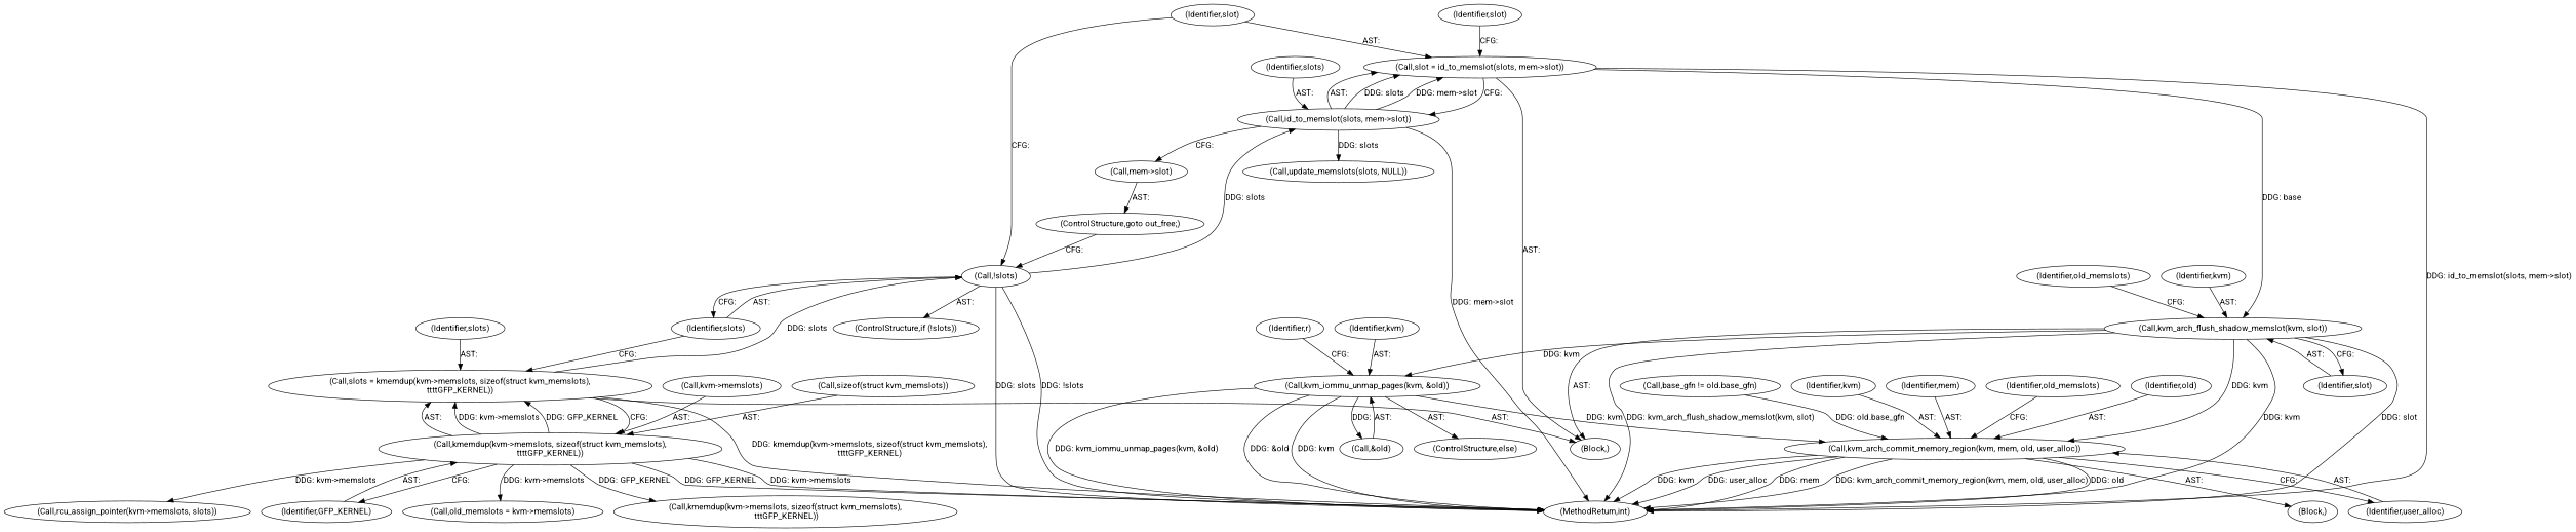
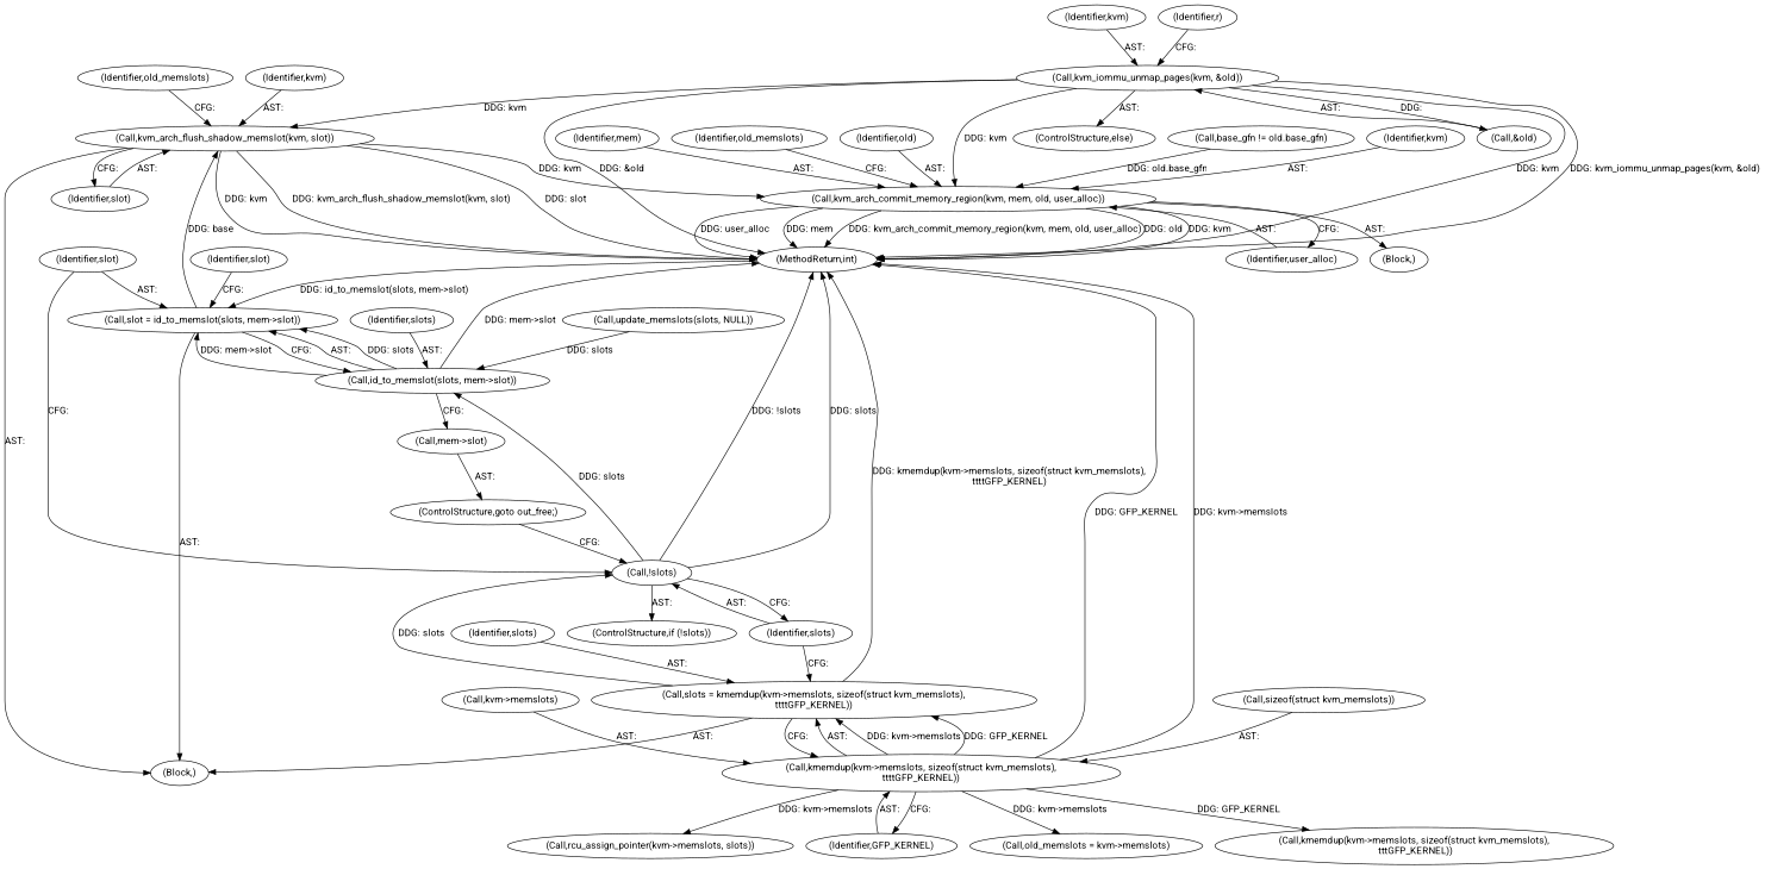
  digraph {
    fontname=Roboto
    node [fontname=Roboto]
    edge [fontname=Roboto]
    n1 [label="(Call,kvm_arch_flush_shadow_memslot(kvm, slot))"]
    n2 [label="(Call,kvm_iommu_unmap_pages(kvm, &old))"]
    n3 [label="(Call,kvm_arch_commit_memory_region(kvm, mem, old, user_alloc))"]
    n4 [label="(Block,)"]
    n5 [label="(MethodReturn,int)"]
    n6 [label="(Identifier,slot)"]
    n7 [label="(Call,&old)"]
    n8 [label="(ControlStructure,else)"]
    n9 [label="(Block,)"]
    n10 [label="(Identifier,user_alloc)"]
    n11 [label="(Call,slot = id_to_memslot(slots, mem->slot))"]
    n12 [label="(Call,id_to_memslot(slots, mem->slot))"]
    n13 [label="(Call,mem->slot)"]
    n14 [label="(Call,update_memslots(slots, NULL))"]
    n15 [label="(ControlStructure,goto out_free;)"]
    n16 [label="(Call,!slots)"]
    n17 [label="(ControlStructure,if (!slots))"]
    n18 [label="(Identifier,slots)"]
    n19 [label="(Call,slots = kmemdup(kvm->memslots, sizeof(struct kvm_memslots),\n\t\t\t\tGFP_KERNEL))"]
    n20 [label="(Call,kmemdup(kvm->memslots, sizeof(struct kvm_memslots),\n\t\t\t\tGFP_KERNEL))"]
    n21 [label="(Call,rcu_assign_pointer(kvm->memslots, slots))"]
    n22 [label="(Identifier,GFP_KERNEL)"]
    n23 [label="(Call,old_memslots = kvm->memslots)"]
    n24 [label="(Call,kmemdup(kvm->memslots, sizeof(struct kvm_memslots),\n \t\t\tGFP_KERNEL))"]
    n25 [label="(Identifier,kvm)"]
    n26 [label="(Identifier,slot)"]
    n27 [label="(Identifier,kvm)"]
    n28 [label="(Identifier,old_memslots)"]
    n29 [label="(Call,base_gfn != old.base_gfn)"]
    n30 [label="(Identifier,kvm)"]
    n31 [label="(Call,sizeof(struct kvm_memslots))"]
    n32 [label="(Identifier,mem)"]
    n33 [label="(Call,kvm->memslots)"]
    n34 [label="(Identifier,r)"]
    n35 [label="(Identifier,old_memslots)"]
    n36 [label="(Identifier,slots)"]
    n37 [label="(Identifier,old)"]
    n38 [label="(Identifier,slot)"]
    n39 [label="(Identifier,slots)"]
-   n1 -> n2 [label="DDG: kvm"]
+   n2 -> n1 [label="DDG: kvm"]
    n1 -> n3 [label="DDG: kvm"]
    n1 -> n4 [label="AST: "]
    n1 -> n5 [label="DDG: slot"]
    n1 -> n5 [label="DDG: kvm_arch_flush_shadow_memslot(kvm, slot)"]
    n1 -> n5 [label="DDG: kvm"]
    n1 -> n6 [label="CFG: "]
    n2 -> n3 [label="DDG: kvm"]
    n2 -> n5 [label="DDG: kvm"]
    n2 -> n5 [label="DDG: kvm_iommu_unmap_pages(kvm, &old)"]
    n2 -> n5 [label="DDG: &old"]
    n2 -> n7 [label="DDG: "]
    n2 -> n8 [label="AST: "]
    n3 -> n5 [label="DDG: kvm_arch_commit_memory_region(kvm, mem, old, user_alloc)"]
    n3 -> n5 [label="DDG: old"]
    n3 -> n5 [label="DDG: kvm"]
    n3 -> n5 [label="DDG: user_alloc"]
    n3 -> n5 [label="DDG: mem"]
    n3 -> n9 [label="AST: "]
    n3 -> n10 [label="CFG: "]
    n6 -> n1 [label="AST: "]
    n7 -> n2 [label="AST: "]
    n10 -> n3 [label="AST: "]
    n11 -> n1 [label="DDG: base"]
    n11 -> n4 [label="AST: "]
-   n11 -> n5 [label="DDG: id_to_memslot(slots, mem->slot)"]
+   n5 -> n11 [label="DDG: id_to_memslot(slots, mem->slot)"]
    n11 -> n12 [label="CFG: "]
    n12 -> n5 [label="DDG: mem->slot"]
    n12 -> n11 [label="AST: "]
    n12 -> n11 [label="DDG: slots"]
    n12 -> n11 [label="DDG: mem->slot"]
    n12 -> n13 [label="CFG: "]
-   n12 -> n14 [label="DDG: slots"]
+   n14 -> n12 [label="DDG: slots"]
    n13 -> n15 [label="AST: "]
    n15 -> n16 [label="CFG: "]
    n16 -> n5 [label="DDG: slots"]
    n16 -> n5 [label="DDG: !slots"]
    n16 -> n12 [label="DDG: slots"]
    n16 -> n17 [label="AST: "]
    n16 -> n18 [label="CFG: "]
    n18 -> n16 [label="AST: "]
    n18 -> n19 [label="CFG: "]
    n19 -> n4 [label="AST: "]
    n19 -> n5 [label="DDG: kmemdup(kvm->memslots, sizeof(struct kvm_memslots),\n\t\t\t\tGFP_KERNEL)"]
    n19 -> n16 [label="DDG: slots"]
    n19 -> n20 [label="CFG: "]
    n20 -> n5 [label="DDG: GFP_KERNEL"]
    n20 -> n5 [label="DDG: kvm->memslots"]
    n20 -> n19 [label="AST: "]
    n20 -> n19 [label="DDG: kvm->memslots"]
    n20 -> n19 [label="DDG: GFP_KERNEL"]
    n20 -> n21 [label="DDG: kvm->memslots"]
    n20 -> n22 [label="CFG: "]
    n20 -> n23 [label="DDG: kvm->memslots"]
    n20 -> n24 [label="DDG: GFP_KERNEL"]
    n22 -> n20 [label="AST: "]
    n25 -> n2 [label="AST: "]
    n26 -> n11 [label="CFG: "]
    n27 -> n1 [label="AST: "]
    n28 -> n1 [label="CFG: "]
    n29 -> n3 [label="DDG: old.base_gfn"]
    n30 -> n3 [label="AST: "]
    n31 -> n20 [label="AST: "]
    n32 -> n3 [label="AST: "]
    n33 -> n20 [label="AST: "]
    n34 -> n2 [label="CFG: "]
    n35 -> n3 [label="CFG: "]
    n36 -> n19 [label="AST: "]
    n37 -> n3 [label="AST: "]
    n38 -> n11 [label="AST: "]
    n38 -> n16 [label="CFG: "]
    n39 -> n12 [label="AST: "]
  }
